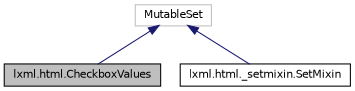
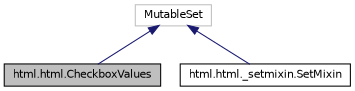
  digraph {
    node [color=black fillcolor=white fontname=Helvetica fontsize=10 shape=record style=filled]
    edge [color=midnightblue dir=back fontname=Helvetica fontsize=10 labelfontname=Helvetica labelfontsize=10 style=solid]
-   n1 [fillcolor=grey75 fontcolor=black height=0.2 label="lxml.html.CheckboxValues" width=0.4]
-   n2 [height=0.2 label="lxml.html._setmixin.SetMixin" width=0.4]
+   n1 [fillcolor=grey75 fontcolor=black height=0.2 label="html.html.CheckboxValues" width=0.4]
+   n2 [height=0.2 label="html.html._setmixin.SetMixin" width=0.4]
    n3 [color=grey75 height=0.2 label=MutableSet width=0.4]
    n3 -> n1
    n3 -> n2
  }
